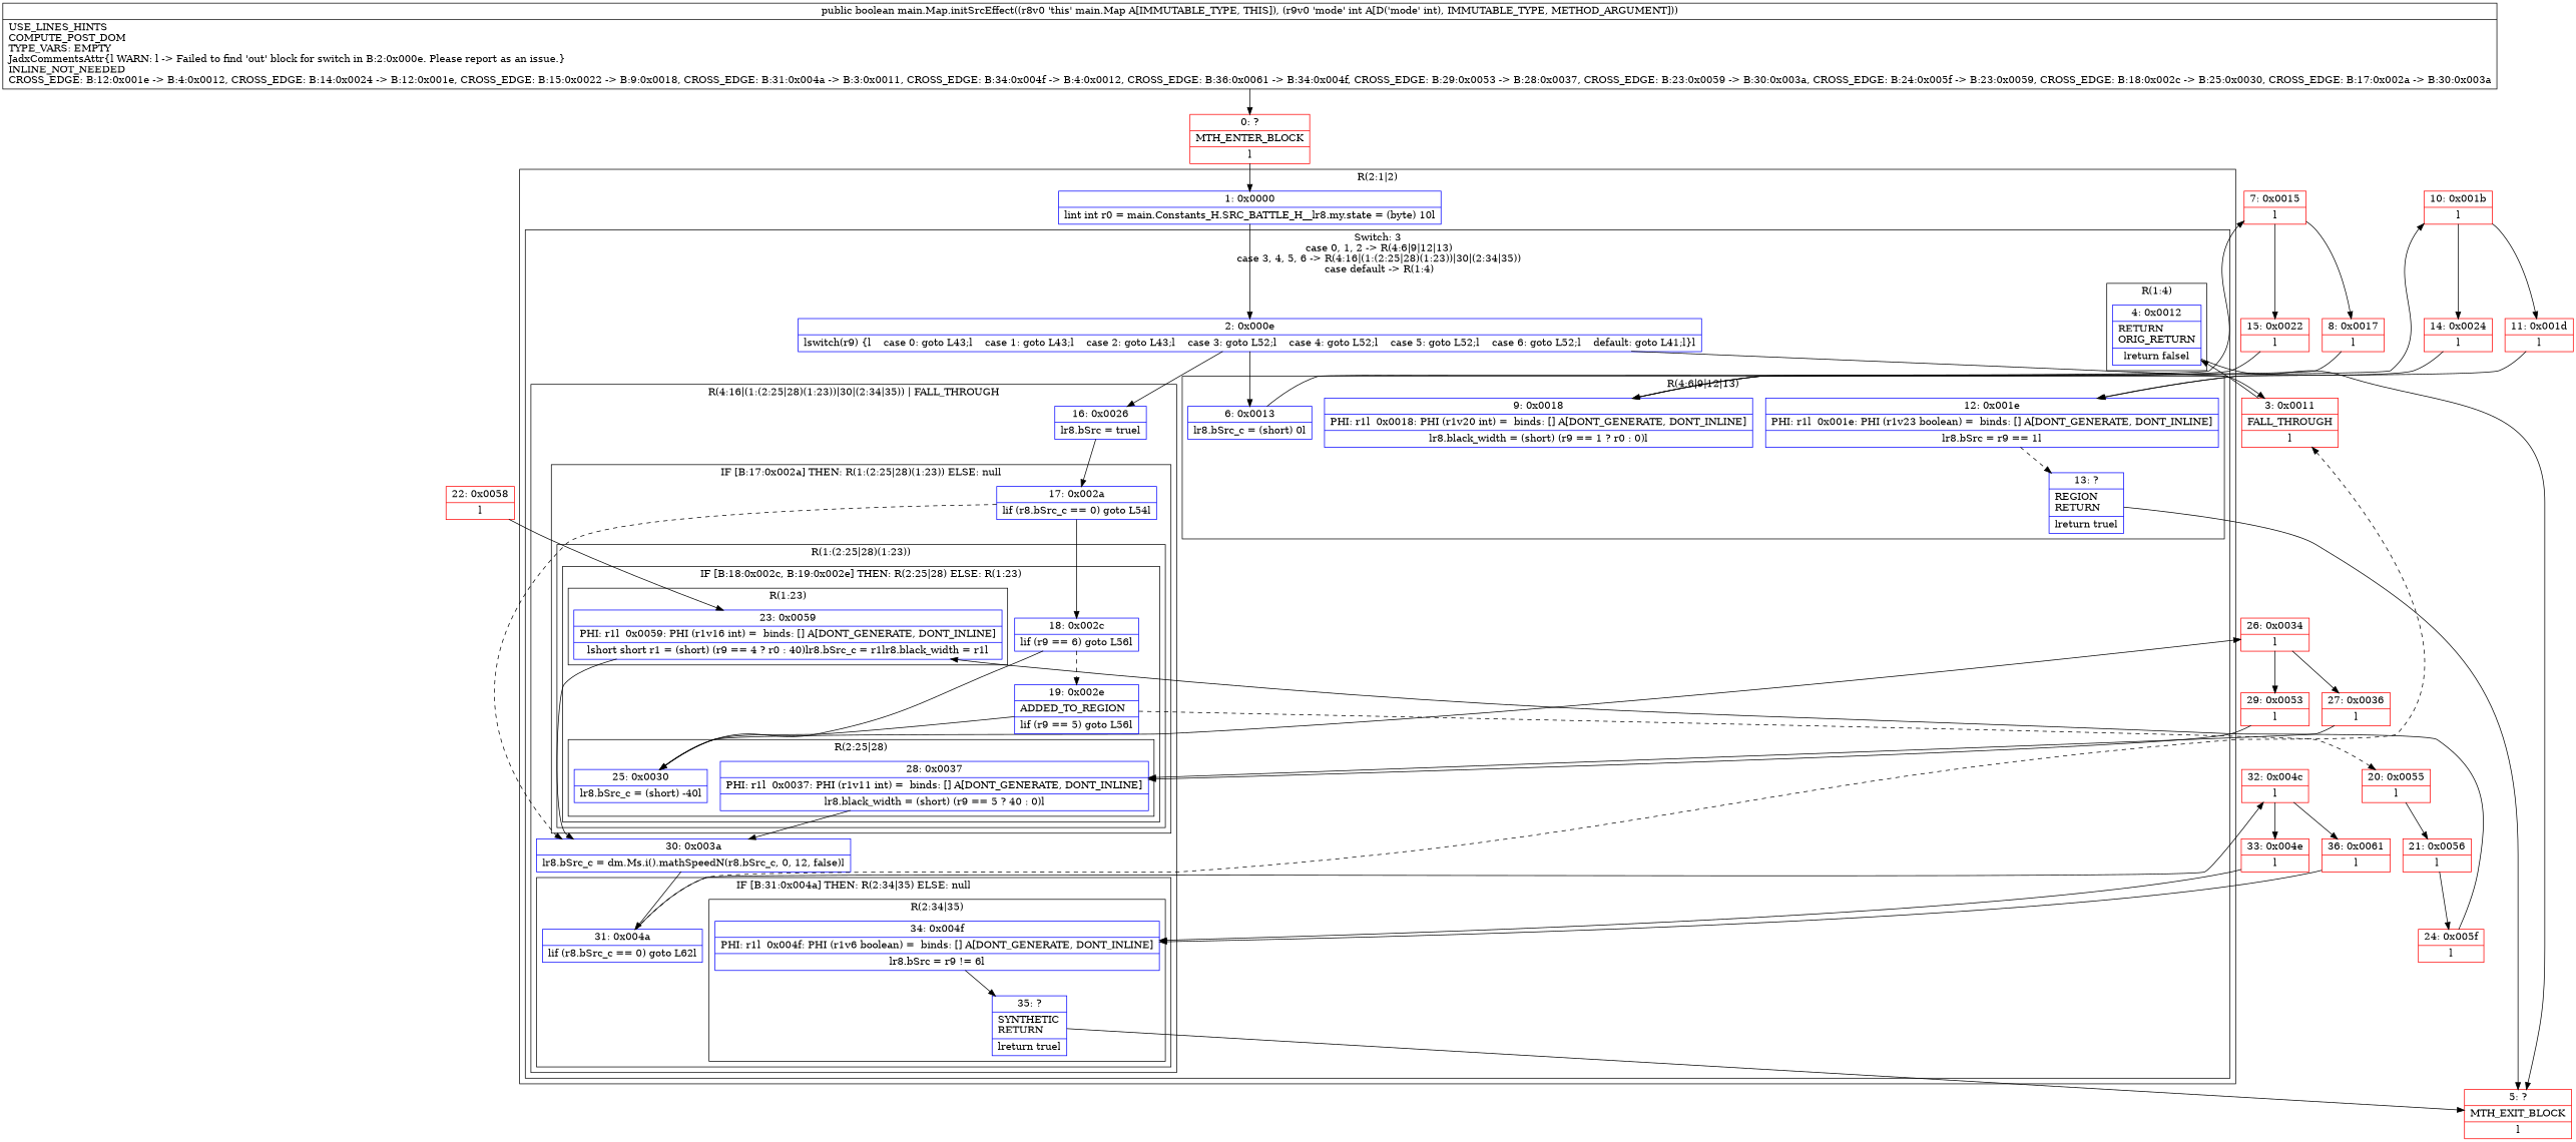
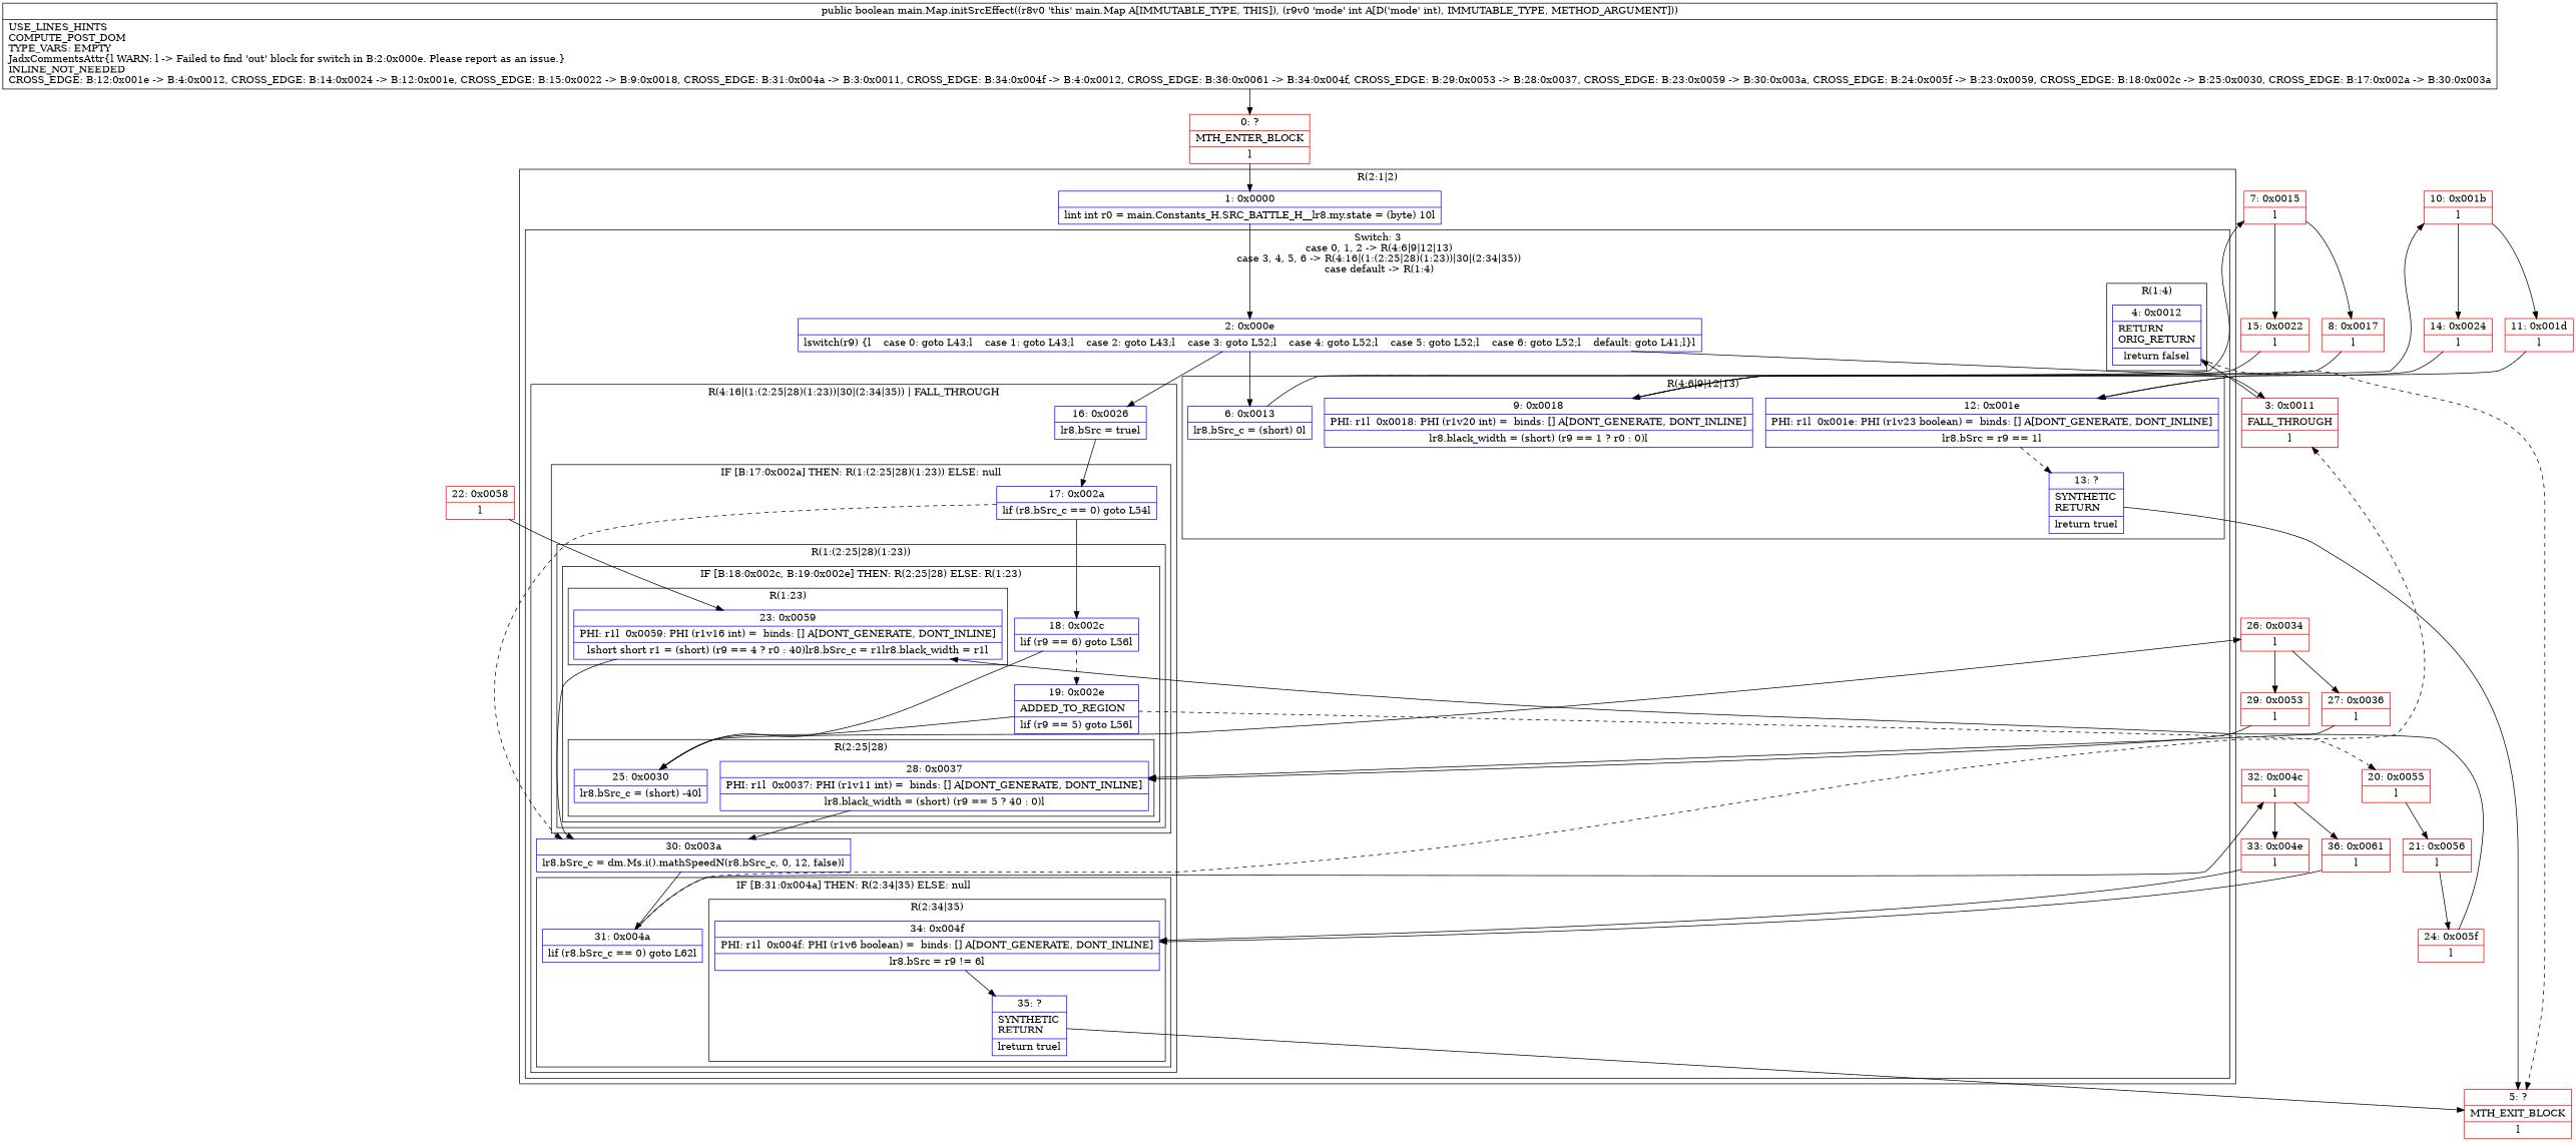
  digraph {
    node [color=red shape=record]
    n1 [color=blue label="{6\:\ 0x0013|lr8.bSrc_c = (short) 0l}"]
    n2 [color=blue label="{9\:\ 0x0018|PHI: r1l  0x0018: PHI (r1v20 int) =  binds: [] A[DONT_GENERATE, DONT_INLINE]\l|lr8.black_width = (short) (r9 == 1 ? r0 : 0)l}"]
    n3 [color=blue label="{12\:\ 0x001e|PHI: r1l  0x001e: PHI (r1v23 boolean) =  binds: [] A[DONT_GENERATE, DONT_INLINE]\l|lr8.bSrc = r9 == 1l}"]
-   n4 [color=blue label="{13\:\ ?|REGION\lRETURN\l|lreturn truel}"]
+   n4 [color=blue label="{13\:\ ?|SYNTHETIC\lRETURN\l|lreturn truel}"]
    n5 [color=blue label="{25\:\ 0x0030|lr8.bSrc_c = (short) \-40l}"]
    n6 [color=blue label="{28\:\ 0x0037|PHI: r1l  0x0037: PHI (r1v11 int) =  binds: [] A[DONT_GENERATE, DONT_INLINE]\l|lr8.black_width = (short) (r9 == 5 ? 40 : 0)l}"]
    n7 [color=blue label="{23\:\ 0x0059|PHI: r1l  0x0059: PHI (r1v16 int) =  binds: [] A[DONT_GENERATE, DONT_INLINE]\l|lshort short r1 = (short) (r9 == 4 ? r0 : 40)lr8.bSrc_c = r1lr8.black_width = r1l}"]
    n8 [color=blue label="{18\:\ 0x002c|lif (r9 == 6) goto L56l}"]
    n9 [color=blue label="{19\:\ 0x002e|ADDED_TO_REGION\l|lif (r9 == 5) goto L56l}"]
    n10 [color=blue label="{17\:\ 0x002a|lif (r8.bSrc_c == 0) goto L54l}"]
    n11 [color=blue label="{34\:\ 0x004f|PHI: r1l  0x004f: PHI (r1v6 boolean) =  binds: [] A[DONT_GENERATE, DONT_INLINE]\l|lr8.bSrc = r9 != 6l}"]
    n12 [color=blue label="{35\:\ ?|SYNTHETIC\lRETURN\l|lreturn truel}"]
    n13 [color=blue label="{31\:\ 0x004a|lif (r8.bSrc_c == 0) goto L62l}"]
    n14 [color=blue label="{16\:\ 0x0026|lr8.bSrc = truel}"]
    n15 [color=blue label="{30\:\ 0x003a|lr8.bSrc_c = dm.Ms.i().mathSpeedN(r8.bSrc_c, 0, 12, false)l}"]
    n16 [color=blue label="{4\:\ 0x0012|RETURN\lORIG_RETURN\l|lreturn falsel}"]
    n17 [color=blue label="{2\:\ 0x000e|lswitch(r9) \{l    case 0: goto L43;l    case 1: goto L43;l    case 2: goto L43;l    case 3: goto L52;l    case 4: goto L52;l    case 5: goto L52;l    case 6: goto L52;l    default: goto L41;l\}l}"]
    n18 [color=blue label="{1\:\ 0x0000|lint int r0 = main.Constants_H.SRC_BATTLE_H__lr8.my.state = (byte) 10l}"]
    n19 [label="{7\:\ 0x0015|l}"]
    n20 [label="{10\:\ 0x001b|l}"]
    n21 [label="{5\:\ ?|MTH_EXIT_BLOCK\l|l}"]
    n22 [label="{26\:\ 0x0034|l}"]
    n23 [label="{20\:\ 0x0055|l}"]
    n24 [label="{3\:\ 0x0011|FALL_THROUGH\l|l}"]
    n25 [label="{32\:\ 0x004c|l}"]
    n26 [label="{8\:\ 0x0017|l}"]
    n27 [label="{15\:\ 0x0022|l}"]
    n28 [label="{11\:\ 0x001d|l}"]
    n29 [label="{14\:\ 0x0024|l}"]
    n30 [label="{21\:\ 0x0056|l}"]
    n31 [label="{27\:\ 0x0036|l}"]
    n32 [label="{29\:\ 0x0053|l}"]
    n33 [label="{33\:\ 0x004e|l}"]
    n34 [label="{36\:\ 0x0061|l}"]
    n35 [label="{0\:\ ?|MTH_ENTER_BLOCK\l|l}"]
    n36 [label="{24\:\ 0x005f|l}"]
    n37 [label="{22\:\ 0x0058|l}"]
    n38 [label="{public boolean main.Map.initSrcEffect((r8v0 'this' main.Map A[IMMUTABLE_TYPE, THIS]), (r9v0 'mode' int A[D('mode' int), IMMUTABLE_TYPE, METHOD_ARGUMENT]))  | USE_LINES_HINTS\lCOMPUTE_POST_DOM\lTYPE_VARS: EMPTY\lJadxCommentsAttr\{l WARN: l \-\> Failed to find 'out' block for switch in B:2:0x000e. Please report as an issue.\}\lINLINE_NOT_NEEDED\lCROSS_EDGE: B:12:0x001e \-\> B:4:0x0012, CROSS_EDGE: B:14:0x0024 \-\> B:12:0x001e, CROSS_EDGE: B:15:0x0022 \-\> B:9:0x0018, CROSS_EDGE: B:31:0x004a \-\> B:3:0x0011, CROSS_EDGE: B:34:0x004f \-\> B:4:0x0012, CROSS_EDGE: B:36:0x0061 \-\> B:34:0x004f, CROSS_EDGE: B:29:0x0053 \-\> B:28:0x0037, CROSS_EDGE: B:23:0x0059 \-\> B:30:0x003a, CROSS_EDGE: B:24:0x005f \-\> B:23:0x0059, CROSS_EDGE: B:18:0x002c \-\> B:25:0x0030, CROSS_EDGE: B:17:0x002a \-\> B:30:0x003a\l}" color=""]
    subgraph cluster_1 {
      label="R(2:1|2)"
      n18
      subgraph cluster_2 {
        label="Switch: 3\n case 0, 1, 2 -> R(4:6|9|12|13)\n case 3, 4, 5, 6 -> R(4:16|(1:(2:25|28)(1:23))|30|(2:34|35))\n case default -> R(1:4)"
        n17
        subgraph cluster_3 {
          label="R(4:6|9|12|13)"
          n1
          n2
          n3
          n4
        }
        subgraph cluster_4 {
          label="R(4:16|(1:(2:25|28)(1:23))|30|(2:34|35)) | FALL_THROUGH\l"
          n14
          n15
          subgraph cluster_5 {
            label="IF [B:17:0x002a] THEN: R(1:(2:25|28)(1:23)) ELSE: null"
            n10
            subgraph cluster_6 {
              label="R(1:(2:25|28)(1:23))"
              subgraph cluster_7 {
                label="IF [B:18:0x002c, B:19:0x002e] THEN: R(2:25|28) ELSE: R(1:23)"
                n8
                n9
                subgraph cluster_8 {
                  label="R(2:25|28)"
                  n5
                  n6
                }
                subgraph cluster_9 {
                  label="R(1:23)"
                  n7
                }
              }
            }
          }
          subgraph cluster_10 {
            label="IF [B:31:0x004a] THEN: R(2:34|35) ELSE: null"
            n13
            subgraph cluster_11 {
              label="R(2:34|35)"
              n11
              n12
            }
          }
        }
        subgraph cluster_12 {
          label="R(1:4)"
          n16
        }
      }
    }
    n1 -> n19
    n2 -> n20
    n3 -> n4 [style=dashed]
    n4 -> n21
    n5 -> n22
    n6 -> n15
    n7 -> n15
    n8 -> n5
    n8 -> n9 [style=dashed]
    n9 -> n5
    n9 -> n23 [style=dashed]
    n10 -> n8
    n10 -> n15 [style=dashed]
    n11 -> n12
    n12 -> n21
    n13 -> n24 [style=dashed]
    n13 -> n25
    n14 -> n10
    n15 -> n13
-   n16 -> n21
+   n16 -> n21 [style=dashed]
    n17 -> n1
    n17 -> n14
    n17 -> n24
    n18 -> n17
    n19 -> n26
    n19 -> n27
    n20 -> n28
    n20 -> n29
    n22 -> n31
    n22 -> n32
    n23 -> n30
    n24 -> n16
    n25 -> n33
    n25 -> n34
    n26 -> n2
    n27 -> n2
    n28 -> n3
    n29 -> n3
    n30 -> n36
    n31 -> n6
    n32 -> n6
    n33 -> n11
    n34 -> n11
    n35 -> n18
    n36 -> n7
    n37 -> n7
    n38 -> n35
  }
